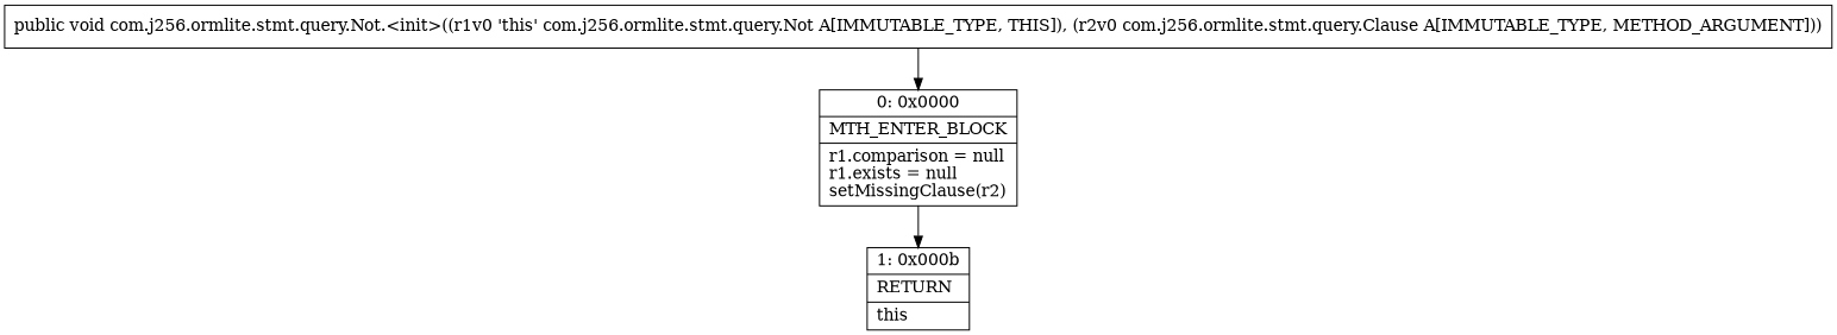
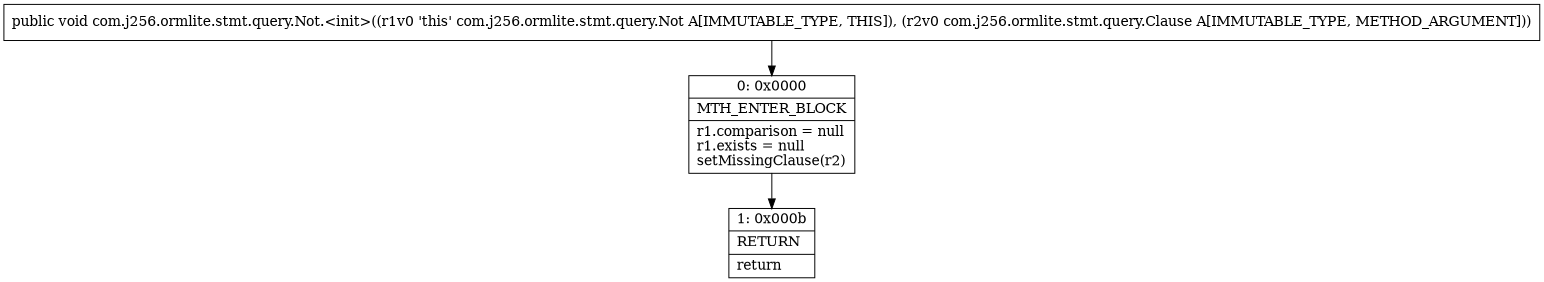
  digraph {
    node [shape=record]
    n1 [label="{0\:\ 0x0000|MTH_ENTER_BLOCK\l|r1.comparison = null\lr1.exists = null\lsetMissingClause(r2)\l}"]
-   n2 [label="{1\:\ 0x000b|RETURN\l|this\l}"]
+   n2 [label="{1\:\ 0x000b|RETURN\l|return\l}"]
    n3 [label="{public void com.j256.ormlite.stmt.query.Not.\<init\>((r1v0 'this' com.j256.ormlite.stmt.query.Not A[IMMUTABLE_TYPE, THIS]), (r2v0 com.j256.ormlite.stmt.query.Clause A[IMMUTABLE_TYPE, METHOD_ARGUMENT])) }"]
    n1 -> n2
    n3 -> n1
  }
